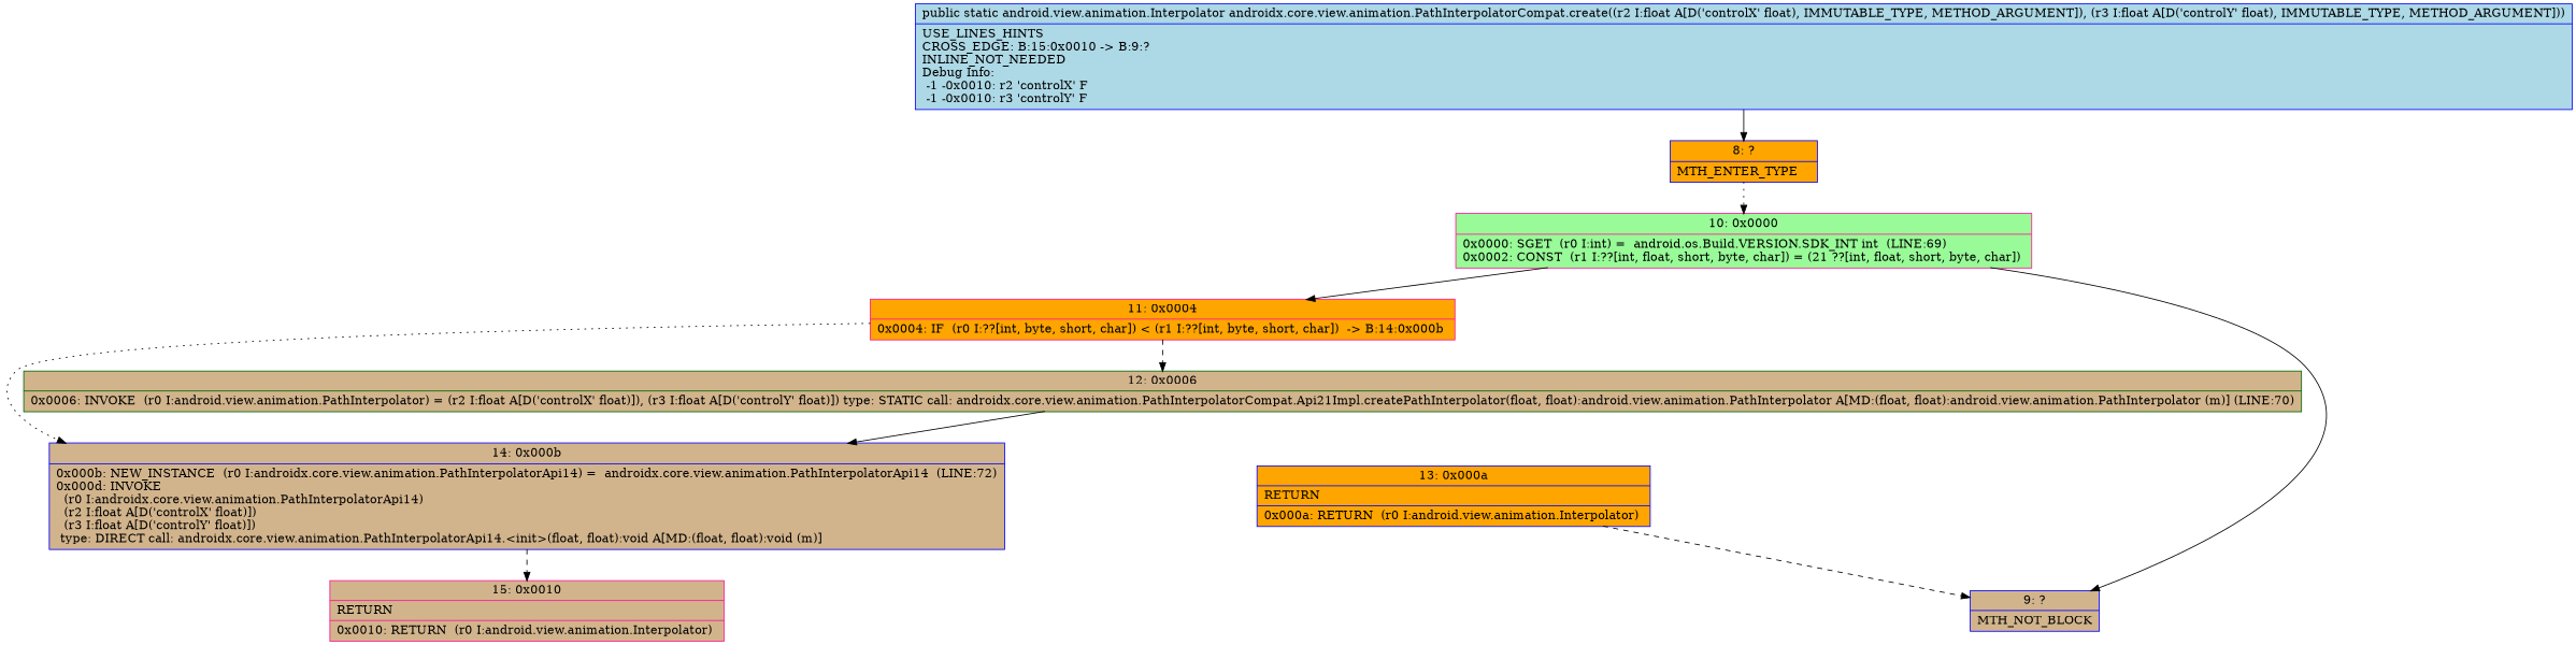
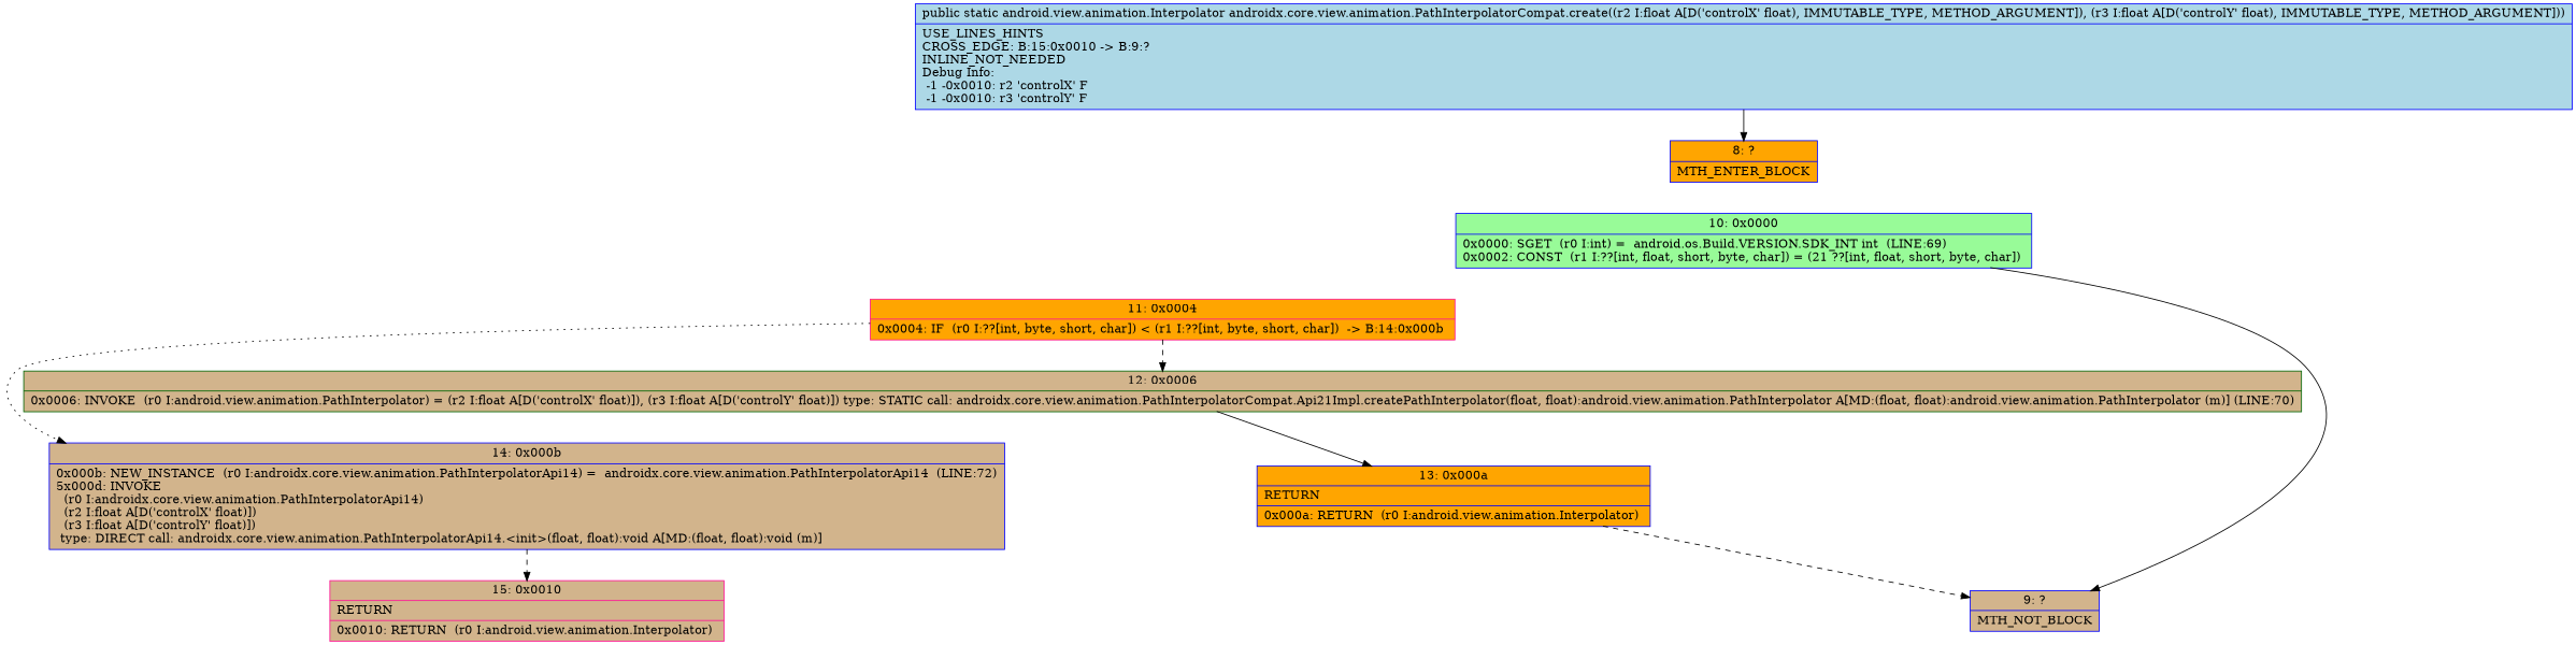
  digraph {
    node [color=blue fillcolor=tan shape=record style=filled]
    edge [style=solid]
-   n1 [fillcolor=orange label="{8\:\ ?|MTH_ENTER_TYPE\l}"]
-   n2 [color=deeppink fillcolor=palegreen label="{10\:\ 0x0000|0x0000: SGET  (r0 I:int) =  android.os.Build.VERSION.SDK_INT int  (LINE:69)\l0x0002: CONST  (r1 I:??[int, float, short, byte, char]) = (21 ??[int, float, short, byte, char]) \l}"]
+   n1 [fillcolor=orange label="{8\:\ ?|MTH_ENTER_BLOCK\l}"]
+   n2 [fillcolor=palegreen label="{10\:\ 0x0000|0x0000: SGET  (r0 I:int) =  android.os.Build.VERSION.SDK_INT int  (LINE:69)\l0x0002: CONST  (r1 I:??[int, float, short, byte, char]) = (21 ??[int, float, short, byte, char]) \l}"]
    n3 [color=deeppink fillcolor=orange label="{11\:\ 0x0004|0x0004: IF  (r0 I:??[int, byte, short, char]) \< (r1 I:??[int, byte, short, char])  \-\> B:14:0x000b \l}"]
    n4 [label="{9\:\ ?|MTH_NOT_BLOCK\l}"]
    n5 [color=darkgreen label="{12\:\ 0x0006|0x0006: INVOKE  (r0 I:android.view.animation.PathInterpolator) = (r2 I:float A[D('controlX' float)]), (r3 I:float A[D('controlY' float)]) type: STATIC call: androidx.core.view.animation.PathInterpolatorCompat.Api21Impl.createPathInterpolator(float, float):android.view.animation.PathInterpolator A[MD:(float, float):android.view.animation.PathInterpolator (m)] (LINE:70)\l}"]
-   n6 [label="{14\:\ 0x000b|0x000b: NEW_INSTANCE  (r0 I:androidx.core.view.animation.PathInterpolatorApi14) =  androidx.core.view.animation.PathInterpolatorApi14  (LINE:72)\l0x000d: INVOKE  \l  (r0 I:androidx.core.view.animation.PathInterpolatorApi14)\l  (r2 I:float A[D('controlX' float)])\l  (r3 I:float A[D('controlY' float)])\l type: DIRECT call: androidx.core.view.animation.PathInterpolatorApi14.\<init\>(float, float):void A[MD:(float, float):void (m)]\l}"]
+   n6 [label="{14\:\ 0x000b|0x000b: NEW_INSTANCE  (r0 I:androidx.core.view.animation.PathInterpolatorApi14) =  androidx.core.view.animation.PathInterpolatorApi14  (LINE:72)\l5x000d: INVOKE  \l  (r0 I:androidx.core.view.animation.PathInterpolatorApi14)\l  (r2 I:float A[D('controlX' float)])\l  (r3 I:float A[D('controlY' float)])\l type: DIRECT call: androidx.core.view.animation.PathInterpolatorApi14.\<init\>(float, float):void A[MD:(float, float):void (m)]\l}"]
    n7 [fillcolor=orange label="{13\:\ 0x000a|RETURN\l|0x000a: RETURN  (r0 I:android.view.animation.Interpolator) \l}"]
    n8 [color=deeppink label="{15\:\ 0x0010|RETURN\l|0x0010: RETURN  (r0 I:android.view.animation.Interpolator) \l}"]
    n9 [fillcolor=lightblue label="{public static android.view.animation.Interpolator androidx.core.view.animation.PathInterpolatorCompat.create((r2 I:float A[D('controlX' float), IMMUTABLE_TYPE, METHOD_ARGUMENT]), (r3 I:float A[D('controlY' float), IMMUTABLE_TYPE, METHOD_ARGUMENT]))  | USE_LINES_HINTS\lCROSS_EDGE: B:15:0x0010 \-\> B:9:?\lINLINE_NOT_NEEDED\lDebug Info:\l  \-1 \-0x0010: r2 'controlX' F\l  \-1 \-0x0010: r3 'controlY' F\l}"]
-   n1 -> n2 [style=dotted]
-   n2 -> n3
    n2 -> n4
    n3 -> n5 [style=dashed]
    n3 -> n6 [style=dotted]
-   n5 -> n6
+   n5 -> n7
    n6 -> n8 [style=dashed]
    n7 -> n4 [style=dashed]
    n9 -> n1
  }
